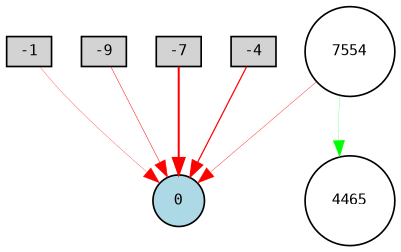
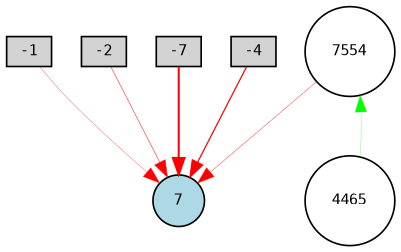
  digraph {
    fontname="DejaVu Sans Mono"
    node [fillcolor=lightgray fontname="DejaVu Sans Mono" fontsize=9 shape=box style=filled]
    edge [color=red fontname="DejaVu Sans Mono" style=solid]
    -1 [height=0.2 width=0.2]
-   0 [fillcolor=lightblue height=0.2 shape=circle width=0.2]
+   0 [fillcolor=lightblue height=0.2 shape=circle width=0.2 label=7]
    4465 [fillcolor=white height=0.2 shape=circle width=0.2]
    n4 [fillcolor=white height=0.2 label=7554 shape=circle width=0.2]
-   -2 [height=0.2 width=0.2 label=-9]
+   -2 [height=0.2 width=0.2]
    n6 [height=0.2 label=-7 width=0.2]
    -4 [height=0.2 width=0.2]
    -1 -> 0 [penwidth=0.17307751072375382]
-   n4 -> 4465 [color=green penwidth=0.1421780342895637]
+   4465 -> n4 [color=green penwidth=0.1421780342895637]
    n4 -> 0 [penwidth=0.22797165930041793]
    -2 -> 0 [penwidth=0.29086034862109506]
    n6 -> 0 [penwidth=1.2117746871827715]
    -4 -> 0 [penwidth=0.7366120973302367]
  }
